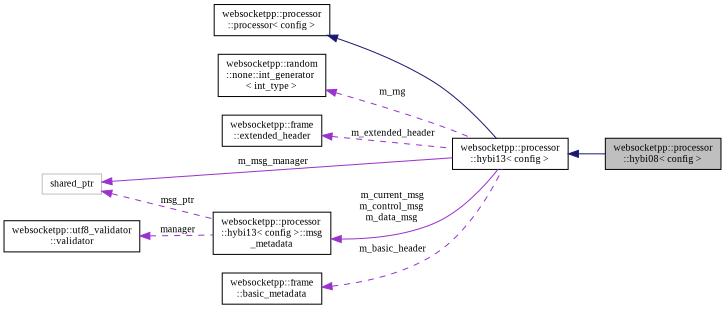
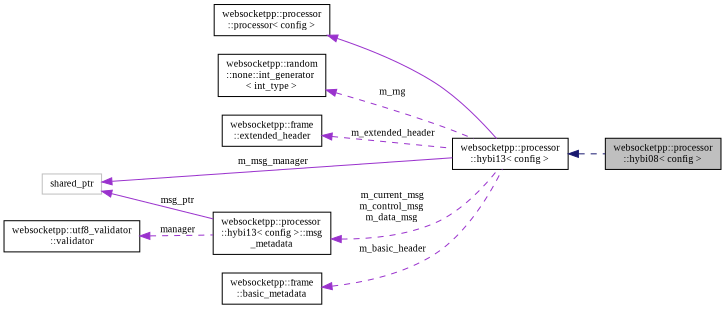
  digraph {
    fontname="Liberation Serif"
    rankdir=LR
    node [color=black fillcolor=white fontname="Liberation Serif" fontsize=10 shape=record style=filled]
    edge [color=darkorchid3 dir=back fontname="Liberation Serif" fontsize=10 labelfontname=Helvetica labelfontsize=10 style=dashed]
    n1 [fillcolor=grey75 fontcolor=black height=0.2 label="websocketpp::processor\l::hybi08\< config \>" width=0.4]
    n2 [height=0.2 label="websocketpp::processor\l::hybi13\< config \>" width=0.4]
    n3 [height=0.2 label="websocketpp::processor\l::processor\< config \>" width=0.4]
    n4 [height=0.2 label="websocketpp::random\l::none::int_generator\l\< int_type \>" width=0.4]
    n5 [height=0.2 label="websocketpp::frame\l::extended_header" width=0.4]
    n6 [color=grey75 height=0.2 label=shared_ptr width=0.4]
    n7 [height=0.2 label="websocketpp::processor\l::hybi13\< config \>::msg\l_metadata" width=0.4]
    n8 [height=0.2 label="websocketpp::frame\l::basic_metadata" width=0.4]
    n9 [height=0.2 label="websocketpp::utf8_validator\l::validator" width=0.4]
-   n2 -> n1 [color=midnightblue style=solid]
-   n3 -> n2 [color=midnightblue style=solid]
+   n2 -> n1 [color=midnightblue]
+   n3 -> n2 [style=solid]
    n4 -> n2 [label=" m_rng"]
    n5 -> n2 [label=" m_extended_header"]
    n6 -> n2 [label=" m_msg_manager" style=solid]
-   n6 -> n7 [label=" msg_ptr"]
-   n7 -> n2 [label=" m_current_msg\nm_control_msg\nm_data_msg" style=solid]
+   n6 -> n7 [label=" msg_ptr" style=solid]
+   n7 -> n2 [label=" m_current_msg\nm_control_msg\nm_data_msg"]
    n8 -> n2 [label=" m_basic_header"]
    n9 -> n7 [label=" manager"]
  }
